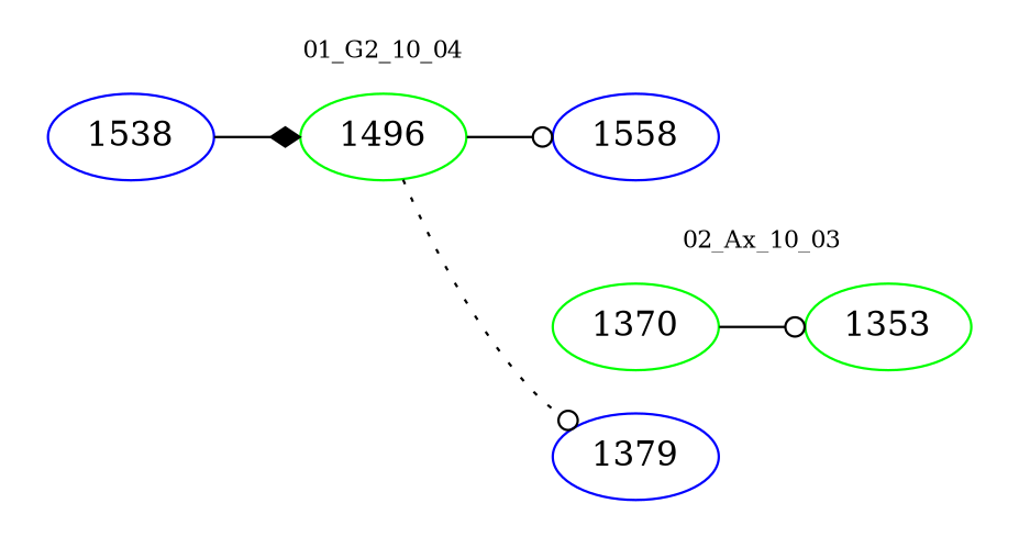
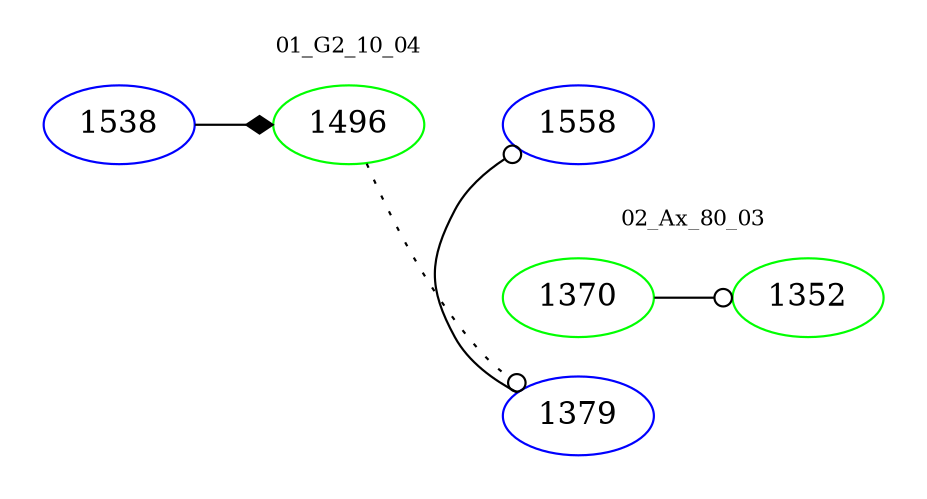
  digraph {
    rankdir=LR
    node [color=green]
    edge [arrowhead=odot color=black style=solid]
    n1 [label=1370]
-   n2 [label=1353]
+   n2 [label=1352]
    n3 [color=blue label=1379]
    n4 [color=blue label=1538]
    n5 [label=1496]
    n6 [color=blue label=1558]
    subgraph cluster_1 {
      color=white
      fontsize=10
-     label="02_Ax_10_03"
+     label="02_Ax_80_03"
      n1
      n2
      n3
    }
    subgraph cluster_2 {
      color=white
      fontsize=10
      label="01_G2_10_04"
      n4
      n5
      n6
    }
    n1 -> n2
    n4 -> n5 [arrowhead=diamond]
    n5 -> n3 [style=dotted]
-   n5 -> n6
+   n3 -> n6
  }
